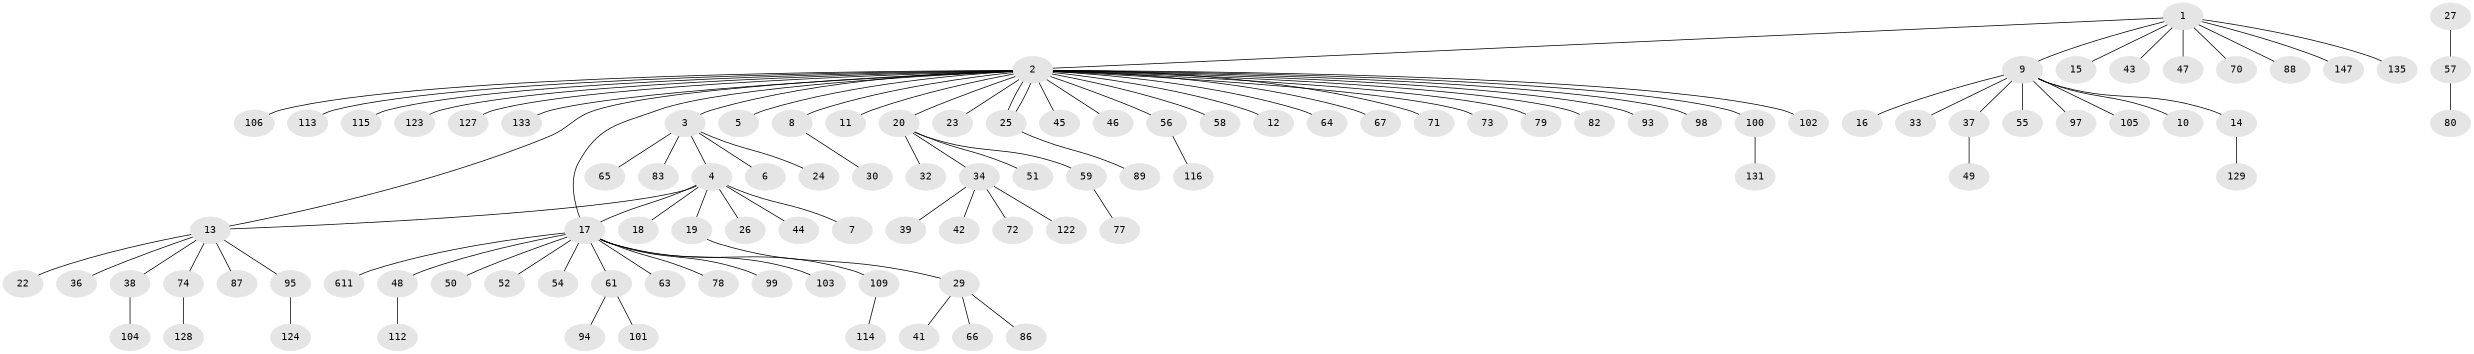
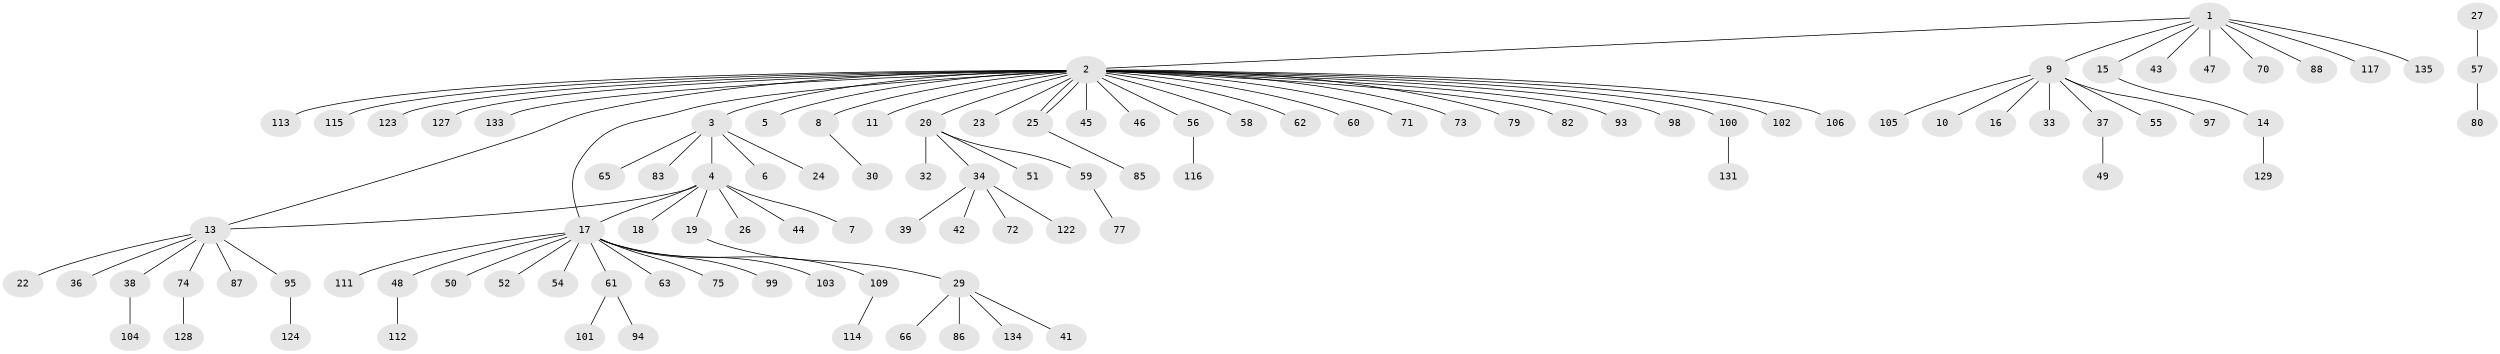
  graph {
    fontname="DejaVu Sans Mono"
    node [color=gray90 fontname="DejaVu Sans Mono" style=filled]
    edge [fontname="DejaVu Sans Mono"]
    1 [super="+28"]
    2 [super="+120"]
    9 [super="+12"]
    15
    43
    47
    70
    88
-   117 [label=147]
+   117
    135
    3 [super="+75"]
    5 [super="+107"]
    8 [super="+119"]
    11
    13 [super="+21"]
    17 [super="+31"]
    20 [super="+35"]
    23
    25 [super="+53"]
    45
    46
    56 [super="+92"]
    58
-   62 [label=12]
-   64
-   67 [super="+132"]
+   62
+   64 [label=60]
    71
    73
    79 [super="+84"]
    82
    93
    98 [super="+121"]
    100
    102 [super="+125"]
    106
    113
    115
    123
    127
    133
    10
    14
    16
    33
    37 [super="+81"]
    55
    97
    105
    4 [super="+90"]
    6
    24
    65
    83
    30
    22
    36 [super="+89"]
    38 [super="+68"]
    74
    87 [super="+126"]
    95
    48
    50
    52
    54
    n65 [label=61 super="+118"]
    63
-   78
+   78 [label=75]
    99
    103
    109
-   111 [label=611]
+   111
    32 [super="+61"]
    34 [super="+91"]
    51 [super="+108"]
    59 [super="+130"]
-   85 [label=89]
+   85
    27 [super="+76"]
    57
    116
    131
    7
    18 [super="+69"]
    19
    26
    44
    29 [super="+40"]
    129
    49
    104
    128
    124
    112
    94
    101
    114
    41 [super="+110"]
    66
    86 [super="+96"]
+   134
    39
    42
    72
    122
    77
    80
    1 -- 2
    1 -- 9
    1 -- 15
    1 -- 43
    1 -- 47
    1 -- 70
    1 -- 88
    1 -- 117
    1 -- 135
    2 -- 3
    2 -- 5
    2 -- 8
    2 -- 11
    2 -- 13
    2 -- 17
    2 -- 20
    2 -- 23
    2 -- 25
    2 -- 25
    2 -- 45
    2 -- 46
    2 -- 56
    2 -- 58
    2 -- 62
    2 -- 64
-   2 -- 67
    2 -- 71
    2 -- 73
    2 -- 79
    2 -- 82
    2 -- 93
    2 -- 98
    2 -- 100
    2 -- 102
    2 -- 106
    2 -- 113
    2 -- 115
    2 -- 123
    2 -- 127
    2 -- 133
    9 -- 10
-   9 -- 14
+   15 -- 14
    9 -- 16
    9 -- 33
    9 -- 37
    9 -- 55
    9 -- 97
    9 -- 105
    3 -- 4
    3 -- 6
    3 -- 24
    3 -- 65
    3 -- 83
    8 -- 30
    13 -- 22
    13 -- 36
    13 -- 38
    13 -- 74
    13 -- 87
    13 -- 95
    17 -- 48
    17 -- 50
    17 -- 52
    17 -- 54
    17 -- n65
    17 -- 63
    17 -- 78
    17 -- 99
    17 -- 103
    17 -- 109
    17 -- 111
    20 -- 32
    20 -- 34
    20 -- 51
    20 -- 59
    25 -- 85
    56 -- 116
    100 -- 131
    14 -- 129
    37 -- 49
    4 -- 13
    4 -- 17
    4 -- 7
    4 -- 18
    4 -- 19
    4 -- 26
    4 -- 44
    38 -- 104
    74 -- 128
    95 -- 124
    48 -- 112
    n65 -- 94
    n65 -- 101
    109 -- 114
    34 -- 39
    34 -- 42
    34 -- 72
    34 -- 122
    59 -- 77
    27 -- 57
    57 -- 80
    19 -- 29
    29 -- 41
    29 -- 66
    29 -- 86
+   29 -- 134
  }
